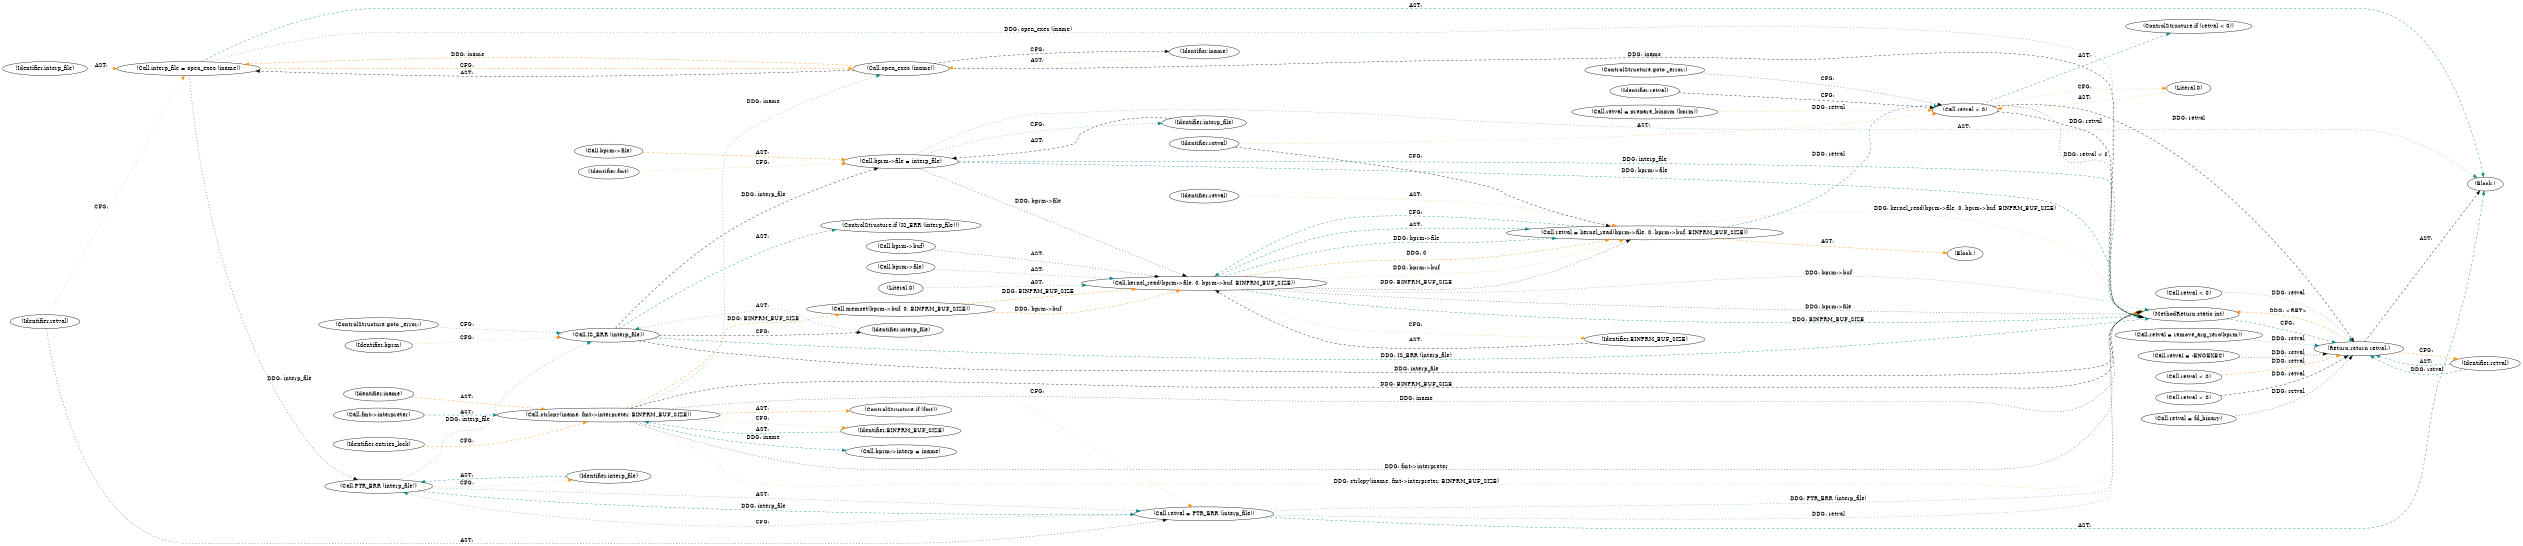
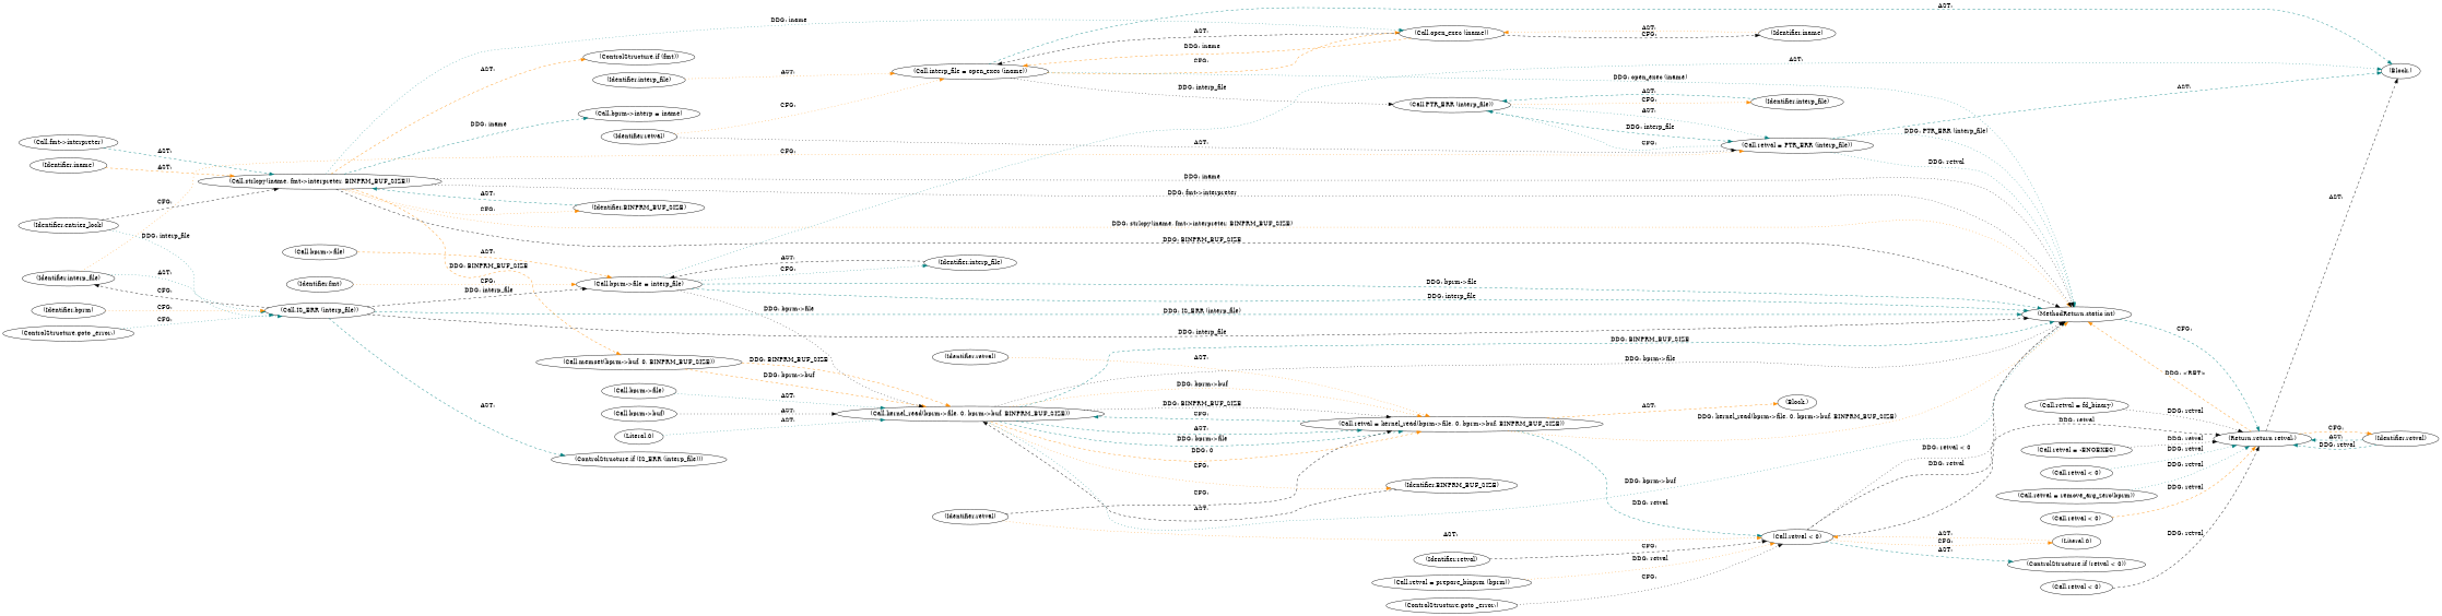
  digraph {
    rankdir=LR
    edge [color=teal style=dashed]
    n1 [label="(Call,interp_file = open_exec (iname))"]
    n2 [label="(Call,open_exec (iname))"]
    n3 [label="(Call,PTR_ERR (interp_file))"]
    n4 [label="(Block,)"]
    n5 [label="(MethodReturn,static int)"]
    n6 [label="(Identifier,iname)"]
    n7 [label="(Call,retval = PTR_ERR (interp_file))"]
    n8 [label="(Call,IS_ERR (interp_file))"]
    n9 [label="(Identifier,interp_file)"]
    n10 [label="(Return,return retval;)"]
    n11 [label="(Call,strlcpy(iname, fmt->interpreter, BINPRM_BUF_SIZE))"]
    n12 [label="(ControlStructure,if (fmt))"]
    n13 [label="(Call,bprm->interp = iname)"]
    n14 [label="(Call,memset(bprm->buf, 0, BINPRM_BUF_SIZE))"]
    n15 [label="(Identifier,BINPRM_BUF_SIZE)"]
    n16 [label="(Call,kernel_read(bprm->file, 0, bprm->buf, BINPRM_BUF_SIZE))"]
    n17 [label="(Call,bprm->file = interp_file)"]
    n18 [label="(Identifier,interp_file)"]
    n19 [label="(ControlStructure,if (IS_ERR (interp_file)))"]
    n20 [label="(Identifier,retval)"]
    n21 [label="(Identifier,interp_file)"]
    n22 [label="(Call,retval = kernel_read(bprm->file, 0, bprm->buf, BINPRM_BUF_SIZE))"]
    n23 [label="(Identifier,BINPRM_BUF_SIZE)"]
    n24 [label="(Call,retval < 0)"]
    n25 [label="(Block,)"]
    n26 [label="(ControlStructure,if (retval < 0))"]
    n27 [label="(Literal,0)"]
    n28 [label="(Identifier,fmt)"]
    n29 [label="(Call,retval < 0)"]
    n30 [label="(Identifier,bprm)"]
    n31 [label="(Identifier,interp_file)"]
    n32 [label="(Identifier,retval)"]
    n33 [label="(ControlStructure,goto _error;)"]
    n34 [label="(Literal,0)"]
    n35 [label="(ControlStructure,goto _error;)"]
    n36 [label="(Identifier,entries_lock)"]
    n37 [label="(Call,retval < 0)"]
    n38 [label="(Call,retval = fd_binary)"]
    n39 [label="(Identifier,iname)"]
    n40 [label="(Call,bprm->buf)"]
    n41 [label="(Call,retval = -ENOEXEC)"]
    n42 [label="(Call,fmt->interpreter)"]
    n43 [label="(Call,retval < 0)"]
    n44 [label="(Identifier,retval)"]
    n45 [label="(Call,bprm->file)"]
    n46 [label="(Identifier,retval)"]
    n47 [label="(Call,bprm->file)"]
    n48 [label="(Identifier,retval)"]
    n49 [label="(Call,retval = prepare_binprm (bprm))"]
    n50 [label="(Call,retval = remove_arg_zero(bprm))"]
    n1 -> n2 [color=darkorange label="CFG: "]
    n1 -> n3 [color=black label="DDG: interp_file" style=dotted]
    n1 -> n4 [label="AST: "]
    n1 -> n5 [label="DDG: open_exec (iname)" style=dotted]
    n2 -> n1 [color=black label="AST: "]
    n2 -> n1 [color=darkorange label="DDG: iname"]
-   n2 -> n5 [color=black label="DDG: iname"]
    n2 -> n6 [color=black label="CFG: "]
    n3 -> n7 [label="AST: " style=dotted]
    n3 -> n7 [label="DDG: interp_file"]
-   n3 -> n8 [label="DDG: interp_file" style=dotted]
+   n36 -> n8 [label="DDG: interp_file" style=dotted]
    n3 -> n9 [color=darkorange label="CFG: " style=dotted]
    n5 -> n10 [label="CFG: "]
    n6 -> n2 [color=darkorange label="AST: " style=dotted]
    n7 -> n3 [label="CFG: " style=dotted]
    n7 -> n4 [label="AST: "]
    n7 -> n5 [label="DDG: PTR_ERR (interp_file)" style=dotted]
    n7 -> n5 [label="DDG: retval" style=dotted]
    n8 -> n5 [color=black label="DDG: interp_file"]
    n8 -> n5 [label="DDG: IS_ERR (interp_file)"]
    n8 -> n17 [color=black label="DDG: interp_file"]
    n8 -> n18 [color=black label="CFG: "]
    n8 -> n19 [label="AST: "]
    n9 -> n3 [label="AST: "]
    n10 -> n4 [color=black label="AST: "]
    n10 -> n5 [color=darkorange label="DDG: <RET>"]
    n10 -> n20 [color=darkorange label="CFG: "]
    n11 -> n2 [label="DDG: iname" style=dotted]
    n11 -> n5 [color=darkorange label="DDG: strlcpy(iname, fmt->interpreter, BINPRM_BUF_SIZE)" style=dotted]
    n11 -> n5 [color=black label="DDG: BINPRM_BUF_SIZE"]
    n11 -> n5 [color=black label="DDG: iname" style=dotted]
    n11 -> n5 [color=black label="DDG: fmt->interpreter" style=dotted]
    n11 -> n12 [color=darkorange label="AST: "]
    n11 -> n13 [label="DDG: iname"]
    n11 -> n14 [color=darkorange label="DDG: BINPRM_BUF_SIZE"]
    n11 -> n15 [color=darkorange label="CFG: " style=dotted]
    n14 -> n16 [color=darkorange label="DDG: bprm->buf"]
    n14 -> n16 [color=darkorange label="DDG: BINPRM_BUF_SIZE"]
    n15 -> n11 [label="AST: "]
    n16 -> n5 [label="DDG: bprm->buf" style=dotted]
    n16 -> n5 [color=black label="DDG: bprm->file" style=dotted]
    n16 -> n5 [label="DDG: BINPRM_BUF_SIZE"]
    n16 -> n22 [label="AST: "]
    n16 -> n22 [label="DDG: bprm->file"]
    n16 -> n22 [color=darkorange label="DDG: 0"]
    n16 -> n22 [color=darkorange label="DDG: bprm->buf" style=dotted]
    n16 -> n22 [color=black label="DDG: BINPRM_BUF_SIZE" style=dotted]
    n16 -> n23 [color=darkorange label="CFG: " style=dotted]
    n17 -> n4 [label="AST: " style=dotted]
    n17 -> n5 [label="DDG: interp_file"]
    n17 -> n5 [label="DDG: bprm->file"]
    n17 -> n16 [color=black label="DDG: bprm->file" style=dotted]
    n17 -> n21 [label="CFG: " style=dotted]
    n18 -> n7 [color=darkorange label="CFG: " style=dotted]
    n18 -> n8 [label="AST: " style=dotted]
    n20 -> n10 [label="AST: "]
    n20 -> n10 [label="DDG: retval"]
    n21 -> n17 [color=black label="AST: "]
    n22 -> n5 [color=darkorange label="DDG: kernel_read(bprm->file, 0, bprm->buf, BINPRM_BUF_SIZE)" style=dotted]
    n22 -> n16 [label="CFG: "]
    n22 -> n24 [label="DDG: retval"]
    n22 -> n25 [color=darkorange label="AST: "]
    n23 -> n16 [color=black label="AST: "]
    n24 -> n5 [color=black label="DDG: retval"]
    n24 -> n5 [color=black label="DDG: retval < 0" style=dotted]
    n24 -> n10 [color=black label="DDG: retval"]
    n24 -> n26 [label="AST: "]
    n24 -> n27 [color=darkorange label="CFG: " style=dotted]
    n27 -> n24 [color=darkorange label="AST: " style=dotted]
    n28 -> n17 [color=darkorange label="CFG: " style=dotted]
    n29 -> n10 [color=darkorange label="DDG: retval"]
    n30 -> n8 [color=darkorange label="CFG: " style=dotted]
    n31 -> n1 [color=darkorange label="AST: " style=dotted]
    n32 -> n1 [color=darkorange label="CFG: " style=dotted]
    n32 -> n7 [color=black label="AST: " style=dotted]
    n33 -> n8 [label="CFG: " style=dotted]
    n34 -> n16 [label="AST: " style=dotted]
    n35 -> n24 [color=black label="CFG: " style=dotted]
-   n36 -> n11 [color=darkorange label="CFG: "]
+   n36 -> n11 [color=black label="CFG: "]
    n37 -> n10 [color=black label="DDG: retval"]
    n38 -> n10 [color=black label="DDG: retval" style=dotted]
    n39 -> n11 [color=darkorange label="AST: "]
    n40 -> n16 [color=black label="AST: " style=dotted]
    n41 -> n10 [color=black label="DDG: retval" style=dotted]
    n42 -> n11 [label="AST: "]
    n43 -> n10 [label="DDG: retval" style=dotted]
    n44 -> n24 [color=black label="CFG: "]
    n45 -> n17 [color=darkorange label="AST: "]
    n46 -> n22 [color=darkorange label="AST: " style=dotted]
    n47 -> n16 [label="AST: " style=dotted]
    n48 -> n22 [color=black label="CFG: "]
    n48 -> n24 [color=darkorange label="AST: " style=dotted]
    n49 -> n24 [color=darkorange label="DDG: retval" style=dotted]
    n50 -> n10 [label="DDG: retval" style=dotted]
  }
